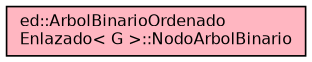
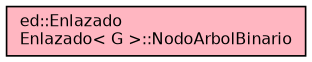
  digraph {
    rankdir=TB
-   n1 [color=black fillcolor=lightpink fontname=Helvetica fontsize=10 height=0.2 label="ed::ArbolBinarioOrdenado\lEnlazado\< G \>::NodoArbolBinario" shape=box style=filled width=0.4]
+   n1 [color=black fillcolor=lightpink fontname=Helvetica fontsize=10 height=0.2 label="ed::Enlazado\lEnlazado\< G \>::NodoArbolBinario" shape=box style=filled width=0.4]
  }
